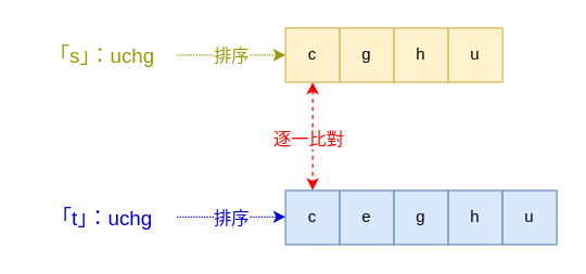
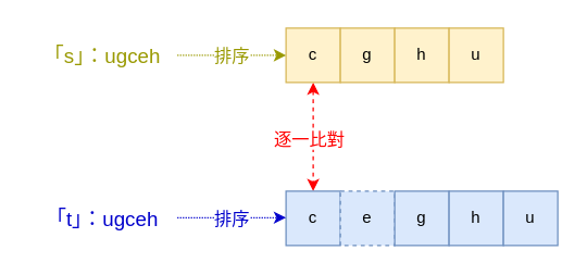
  <mxCell id="0" />
  <mxCell id="1" parent="0" />
  <mxCell id="2" style="edgeStyle=orthogonalEdgeStyle;rounded=0;orthogonalLoop=1;jettySize=auto;html=1;entryX=0.5;entryY=0;entryDx=0;entryDy=0;dashed=1;fontSize=13;fontColor=#0000CC;strokeColor=#FF0000;startArrow=classic;startFill=1;" edge="1" parent="1" source="4" target="8"><mxGeometry relative="1" as="geometry" /></mxCell>
  <mxCell id="3" value="&lt;font color=&quot;#ff0000&quot;&gt;逐一比對&lt;/font&gt;" style="edgeLabel;html=1;align=center;verticalAlign=middle;resizable=0;points=[];fontSize=13;fontColor=#0000CC;" vertex="1" connectable="0" parent="2"><mxGeometry x="0.025" y="-4" relative="1" as="geometry"><mxPoint as="offset" /></mxGeometry></mxCell>
  <mxCell id="4" value="c" style="rounded=0;whiteSpace=wrap;html=1;fillColor=#fff2cc;strokeColor=#d6b656;" vertex="1" parent="1"><mxGeometry x="210" y="20" width="40" height="40" as="geometry" /></mxCell>
  <mxCell id="5" value="g" style="rounded=0;whiteSpace=wrap;html=1;fillColor=#fff2cc;strokeColor=#d6b656;" vertex="1" parent="1"><mxGeometry x="250" y="20" width="40" height="40" as="geometry" /></mxCell>
  <mxCell id="6" value="h" style="rounded=0;whiteSpace=wrap;html=1;fillColor=#fff2cc;strokeColor=#d6b656;" vertex="1" parent="1"><mxGeometry x="290" y="20" width="40" height="40" as="geometry" /></mxCell>
  <mxCell id="7" value="u" style="rounded=0;whiteSpace=wrap;html=1;fillColor=#fff2cc;strokeColor=#d6b656;" vertex="1" parent="1"><mxGeometry x="330" y="20" width="40" height="40" as="geometry" /></mxCell>
  <mxCell id="8" value="c" style="rounded=0;whiteSpace=wrap;html=1;fillColor=#dae8fc;strokeColor=#6c8ebf;" vertex="1" parent="1"><mxGeometry x="210" y="140" width="40" height="40" as="geometry" /></mxCell>
- <mxCell id="9" value="e" style="rounded=0;whiteSpace=wrap;html=1;fillColor=#dae8fc;strokeColor=#6c8ebf;" vertex="1" parent="1"><mxGeometry x="250" y="140" width="40" height="40" as="geometry" /></mxCell>
+ <mxCell id="9" value="e" style="rounded=0;whiteSpace=wrap;html=1;fillColor=#dae8fc;strokeColor=#6c8ebf;dashed=1;" vertex="1" parent="1"><mxGeometry x="250" y="140" width="40" height="40" as="geometry" /></mxCell>
  <mxCell id="10" value="g" style="rounded=0;whiteSpace=wrap;html=1;fillColor=#dae8fc;strokeColor=#6c8ebf;" vertex="1" parent="1"><mxGeometry x="290" y="140" width="40" height="40" as="geometry" /></mxCell>
  <mxCell id="11" value="h" style="rounded=0;whiteSpace=wrap;html=1;fillColor=#dae8fc;strokeColor=#6c8ebf;" vertex="1" parent="1"><mxGeometry x="330" y="140" width="40" height="40" as="geometry" /></mxCell>
  <mxCell id="12" value="u" style="rounded=0;whiteSpace=wrap;html=1;fillColor=#dae8fc;strokeColor=#6c8ebf;" vertex="1" parent="1"><mxGeometry x="370" y="140" width="40" height="40" as="geometry" /></mxCell>
  <mxCell id="13" value="排序" style="edgeStyle=orthogonalEdgeStyle;rounded=0;orthogonalLoop=1;jettySize=auto;html=1;entryX=0;entryY=0.5;entryDx=0;entryDy=0;fontColor=#999900;strokeColor=#999900;dashed=1;dashPattern=1 1;fontSize=13;" edge="1" parent="1" source="14" target="4"><mxGeometry relative="1" as="geometry" /></mxCell>
- <mxCell id="14" value="「s」：uchg" style="text;html=1;strokeColor=none;fillColor=none;align=center;verticalAlign=middle;whiteSpace=wrap;rounded=0;fontColor=#999900;fontSize=15;" vertex="1" parent="1"><mxGeometry x="20" y="25" width="110" height="30" as="geometry" /></mxCell>
- <mxCell id="15" value="「t」：uchg" style="text;html=1;strokeColor=none;fillColor=none;align=center;verticalAlign=middle;whiteSpace=wrap;rounded=0;fontColor=#0000CC;fontSize=15;" vertex="1" parent="1"><mxGeometry x="20" y="145" width="110" height="30" as="geometry" /></mxCell>
+ <mxCell id="14" value="「s」：ugceh" style="text;html=1;strokeColor=none;fillColor=none;align=center;verticalAlign=middle;whiteSpace=wrap;rounded=0;fontColor=#999900;fontSize=15;" vertex="1" parent="1"><mxGeometry x="20" y="25" width="110" height="30" as="geometry" /></mxCell>
+ <mxCell id="15" value="「t」：ugceh" style="text;html=1;strokeColor=none;fillColor=none;align=center;verticalAlign=middle;whiteSpace=wrap;rounded=0;fontColor=#0000CC;fontSize=15;" vertex="1" parent="1"><mxGeometry x="20" y="145" width="110" height="30" as="geometry" /></mxCell>
  <mxCell id="16" value="排序" style="edgeStyle=orthogonalEdgeStyle;rounded=0;orthogonalLoop=1;jettySize=auto;html=1;entryX=0;entryY=0.5;entryDx=0;entryDy=0;fontColor=#0000CC;strokeColor=#0000CC;dashed=1;dashPattern=1 1;fontSize=13;" edge="1" parent="1"><mxGeometry relative="1" as="geometry"><mxPoint x="130" y="159.5" as="sourcePoint" /><mxPoint x="210" y="159.5" as="targetPoint" /></mxGeometry></mxCell>
